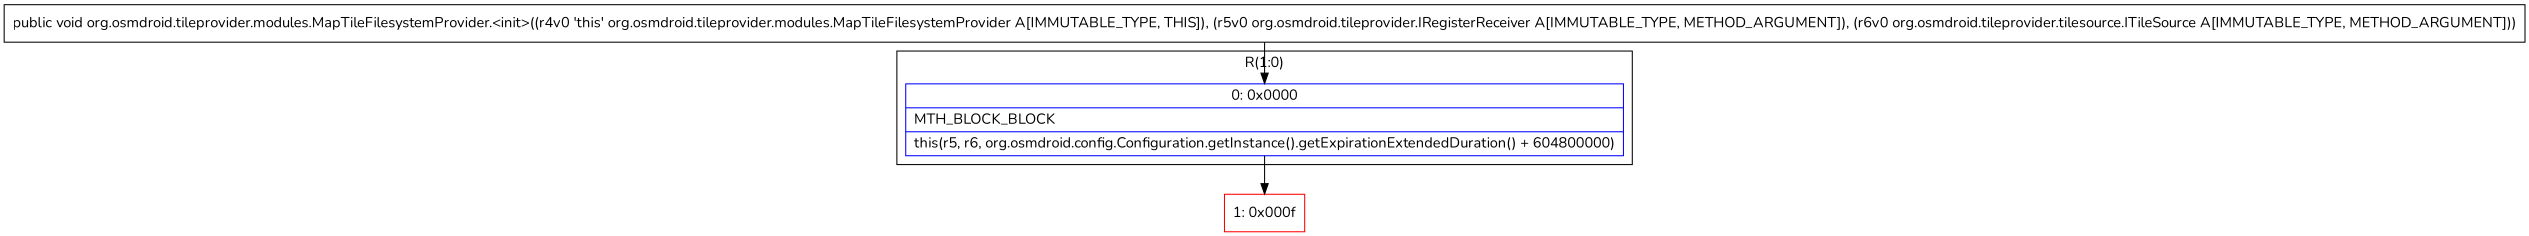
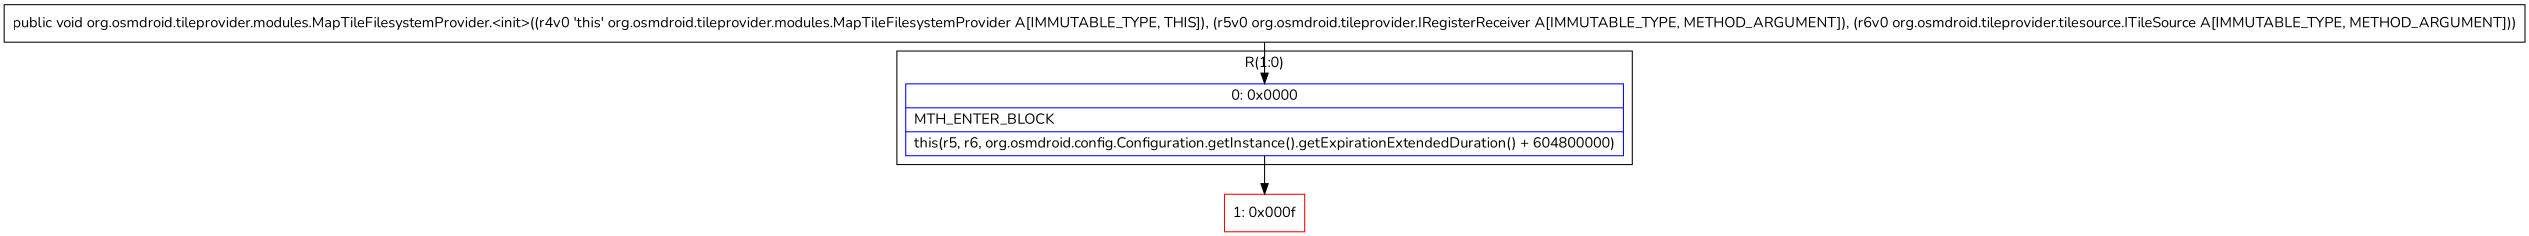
  digraph {
    fontname=Nunito
    node [shape=record fontname=Nunito]
    edge [fontname=Nunito]
-   n1 [color=blue label="{0\:\ 0x0000|MTH_BLOCK_BLOCK\l|this(r5, r6, org.osmdroid.config.Configuration.getInstance().getExpirationExtendedDuration() + 604800000)\l}"]
+   n1 [color=blue label="{0\:\ 0x0000|MTH_ENTER_BLOCK\l|this(r5, r6, org.osmdroid.config.Configuration.getInstance().getExpirationExtendedDuration() + 604800000)\l}"]
    n2 [color=red label="{1\:\ 0x000f}"]
    n3 [label="{public void org.osmdroid.tileprovider.modules.MapTileFilesystemProvider.\<init\>((r4v0 'this' org.osmdroid.tileprovider.modules.MapTileFilesystemProvider A[IMMUTABLE_TYPE, THIS]), (r5v0 org.osmdroid.tileprovider.IRegisterReceiver A[IMMUTABLE_TYPE, METHOD_ARGUMENT]), (r6v0 org.osmdroid.tileprovider.tilesource.ITileSource A[IMMUTABLE_TYPE, METHOD_ARGUMENT])) }"]
    subgraph cluster_1 {
      label="R(1:0)"
      n1
    }
    n1 -> n2
    n3 -> n1
  }
